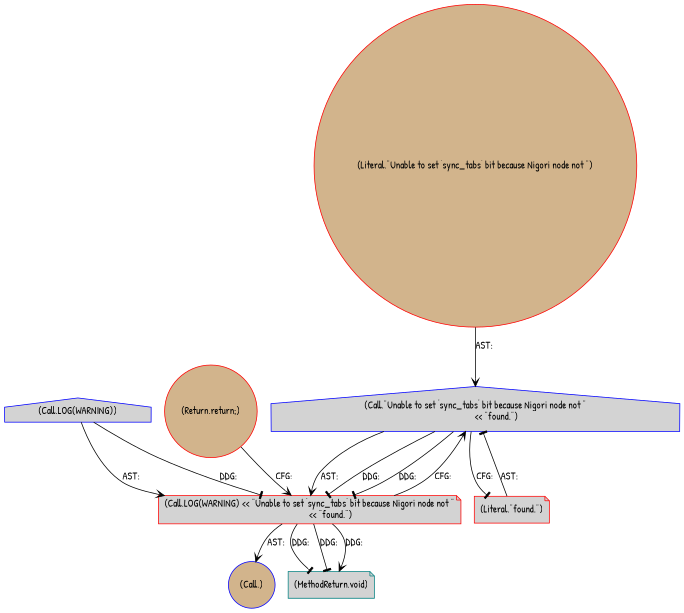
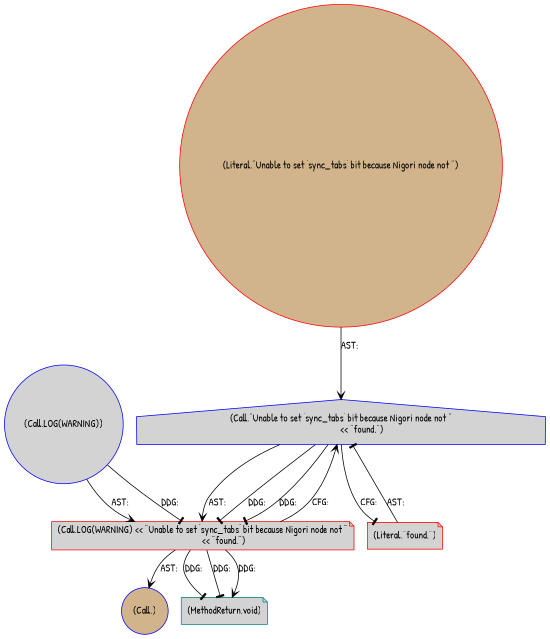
  digraph {
    fontname="Patrick Hand"
    node [color=red fillcolor=lightgrey fontname="Patrick Hand" shape=note style=filled]
    edge [arrowhead=vee fontname="Patrick Hand"]
    n1 [color=blue label="(Call,\"Unable to set 'sync_tabs' bit because Nigori node not \"\n                   << \"found.\")" shape=house]
    n2 [label="(Call,LOG(WARNING) << \"Unable to set 'sync_tabs' bit because Nigori node not \"\n                   << \"found.\")"]
    n3 [label="(Literal,\"found.\")"]
    n4 [color=blue fillcolor=tan label="(Call,)" shape=circle]
    n5 [color=teal label="(MethodReturn,void)"]
-   n6 [color=blue label="(Call,LOG(WARNING))" shape=house]
-   n7 [fillcolor=tan label="(Return,return;)" shape=circle]
+   n6 [color=blue label="(Call,LOG(WARNING))" shape=circle]
    n8 [fillcolor=tan label="(Literal,\"Unable to set 'sync_tabs' bit because Nigori node not \")" shape=circle]
    n1 -> n2 [label="AST: "]
    n1 -> n2 [arrowhead=tee label="DDG: "]
    n1 -> n2 [arrowhead=tee label="DDG: "]
    n1 -> n3 [arrowhead=tee label="CFG: "]
    n2 -> n1 [label="CFG: "]
    n2 -> n4 [label="AST: "]
    n2 -> n5 [arrowhead=tee label="DDG: "]
    n2 -> n5 [arrowhead=tee label="DDG: "]
    n2 -> n5 [label="DDG: "]
    n3 -> n1 [arrowhead=tee label="AST: "]
    n6 -> n2 [label="AST: "]
    n6 -> n2 [arrowhead=tee label="DDG: "]
-   n7 -> n2 [label="CFG: "]
    n8 -> n1 [label="AST: "]
  }
